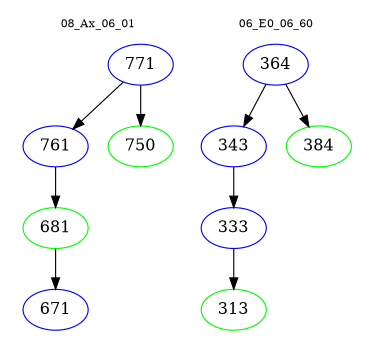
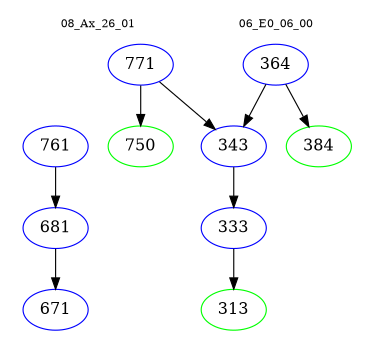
  digraph {
    node [color=blue]
    edge [color=black]
    n1 [label=771]
    n2 [label=761]
    n3 [color=green label=750]
-   n4 [color=green label=681]
+   n4 [label=681]
    n5 [label=671]
    n6 [label=364]
    n7 [label=343]
    n8 [color=green label=384]
    n9 [label=333]
    n10 [color=green label=313]
    subgraph cluster_1 {
      color=white
      fontsize=10
-     label="08_Ax_06_01"
+     label="08_Ax_26_01"
      n1
      n2
      n3
      n4
      n5
    }
    subgraph cluster_2 {
      color=white
      fontsize=10
-     label="06_E0_06_60"
+     label="06_E0_06_00"
      n6
      n7
      n8
      n9
      n10
    }
-   n1 -> n2
+   n1 -> n7
    n1 -> n3
    n2 -> n4
    n4 -> n5
    n6 -> n7
    n6 -> n8
    n7 -> n9
    n9 -> n10
  }
